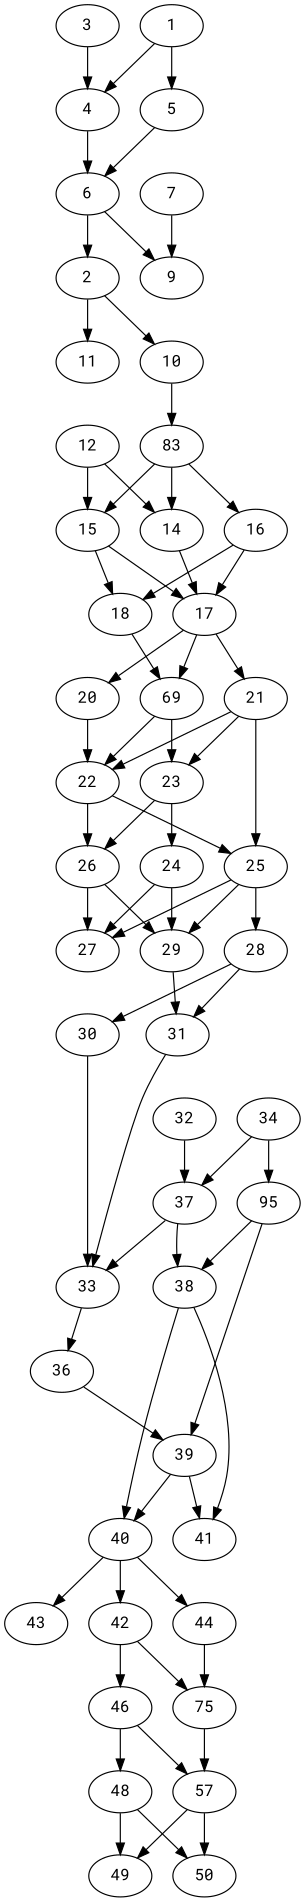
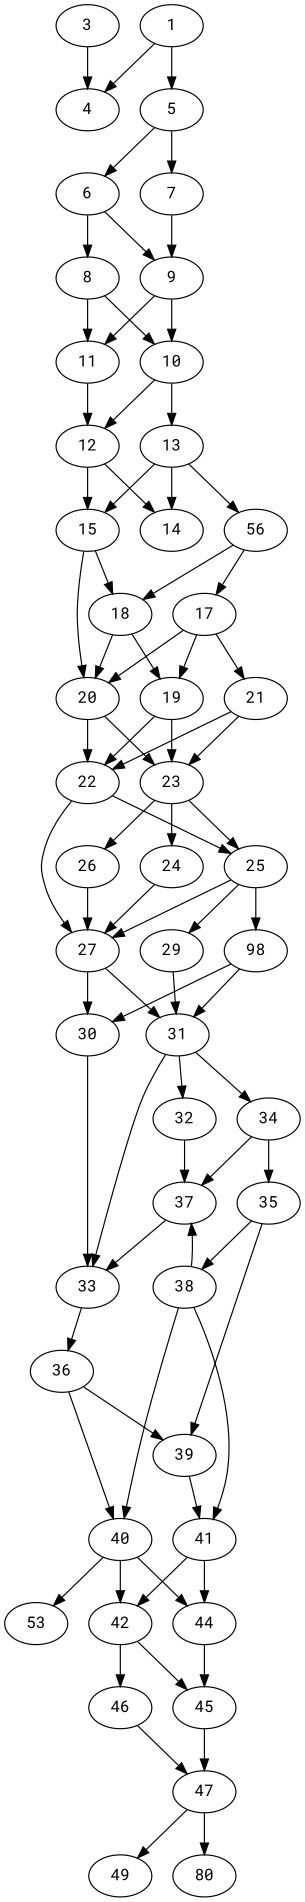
  digraph {
    fontname="Roboto Mono"
    node [alpha=0.07 fontname="Roboto Mono"]
    edge [fontname="Roboto Mono"]
    1 [alpha=0.13 expect_size=29417472]
    4 [alpha=0.01 expect_size=50968576]
    5 [alpha=0.09 expect_size=11353088]
    6 [alpha=0.14 expect_size=34064384]
    7 [alpha=0.08 expect_size=29424640]
-   8 [alpha=0.18 expect_size=21464064 label=2]
+   8 [alpha=0.18 expect_size=21464064]
    9 [alpha=0.06 expect_size=14674944]
    3 [alpha=0.14 expect_size=49698816]
    10 [alpha=0.10 expect_size=10488832]
    11 [alpha=0.16 expect_size=35980288]
    12 [alpha=0.17 expect_size=19939328]
-   13 [alpha=0.03 expect_size=51952640 label=83]
+   13 [alpha=0.03 expect_size=51952640]
    14 [expect_size=37559296]
    15 [alpha=0.00 expect_size=39925760]
-   16 [alpha=0.04 expect_size=14010368]
+   16 [alpha=0.04 expect_size=14010368 label=56]
    17 [alpha=0.18 expect_size=47971328]
    18 [alpha=0.18 expect_size=19764224]
-   19 [alpha=0.02 expect_size=15754240 label=69]
+   19 [alpha=0.02 expect_size=15754240]
    20 [alpha=0.09 expect_size=30104576]
    21 [expect_size=6014976]
    22 [expect_size=44776448]
    23 [expect_size=37868544]
    25 [expect_size=14290944]
    26 [alpha=0.01 expect_size=14937088]
    24 [alpha=0.06 expect_size=44275712]
    27 [alpha=0.05 expect_size=24680448]
    29 [alpha=0.10 expect_size=14308352]
-   28 [alpha=0.15 expect_size=19142656]
+   28 [alpha=0.15 expect_size=19142656 label=98]
    30 [expect_size=18710528]
    31 [alpha=0.17 expect_size=40483840]
    33 [alpha=0.09 expect_size=26963968]
    34 [alpha=0.19 expect_size=43174912]
    32 [alpha=0.13 expect_size=9427968]
    36 [alpha=0.12 expect_size=26168320]
    37 [alpha=0.18 expect_size=27883520]
-   35 [alpha=0.03 expect_size=9415680 label=95]
+   35 [alpha=0.03 expect_size=9415680]
    38 [alpha=0.10 expect_size=38744064]
    39 [expect_size=27786240]
    40 [alpha=0.15 expect_size=51628032]
    41 [alpha=0.02 expect_size=21144576]
    42 [expect_size=14259200]
-   43 [alpha=0.05 expect_size=45668352]
+   43 [alpha=0.05 expect_size=45668352 label=53]
    44 [alpha=0.20 expect_size=20524032]
-   45 [alpha=0.19 expect_size=18330624 label=75]
+   45 [alpha=0.19 expect_size=18330624]
    46 [alpha=0.01 expect_size=26585088]
-   47 [alpha=0.13 expect_size=6870016 label=57]
-   48 [alpha=0.09 expect_size=49099776]
+   47 [alpha=0.13 expect_size=6870016]
    49 [alpha=0.10 expect_size=26238976]
-   50 [alpha=0.17 expect_size=43172864]
+   50 [alpha=0.17 expect_size=43172864 label=80]
    1 -> 4
    1 -> 5
-   4 -> 6
    5 -> 6
+   5 -> 7
    6 -> 8
    6 -> 9
    7 -> 9
    8 -> 10
    8 -> 11
+   9 -> 10
+   9 -> 11
    3 -> 4
+   10 -> 12
    10 -> 13
+   11 -> 12
    12 -> 14
    12 -> 15
    13 -> 14
    13 -> 15
    13 -> 16
-   14 -> 17
-   15 -> 17
+   15 -> 20
    15 -> 18
    16 -> 17
    16 -> 18
    17 -> 19
    17 -> 20
    17 -> 21
    18 -> 19
+   18 -> 20
    19 -> 22
    19 -> 23
    20 -> 22
+   20 -> 23
    21 -> 22
    21 -> 23
    22 -> 25
-   22 -> 26
-   21 -> 25
+   22 -> 27
+   23 -> 25
    23 -> 26
    23 -> 24
    25 -> 27
    25 -> 29
    25 -> 28
    26 -> 27
-   26 -> 29
    24 -> 27
-   24 -> 29
+   27 -> 30
+   27 -> 31
    29 -> 31
    28 -> 30
    28 -> 31
    30 -> 33
    31 -> 33
+   31 -> 34
+   31 -> 32
    33 -> 36
    34 -> 37
    34 -> 35
    32 -> 37
    36 -> 39
    37 -> 33
-   37 -> 38
+   38 -> 37
    35 -> 38
    35 -> 39
    38 -> 40
    38 -> 41
-   39 -> 40
+   36 -> 40
    39 -> 41
    40 -> 42
    40 -> 43
    40 -> 44
+   41 -> 42
+   41 -> 44
    42 -> 45
    42 -> 46
    44 -> 45
    45 -> 47
    46 -> 47
-   46 -> 48
    47 -> 49
    47 -> 50
-   48 -> 49
-   48 -> 50
  }
